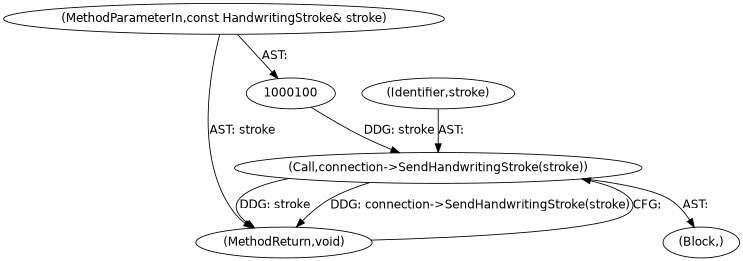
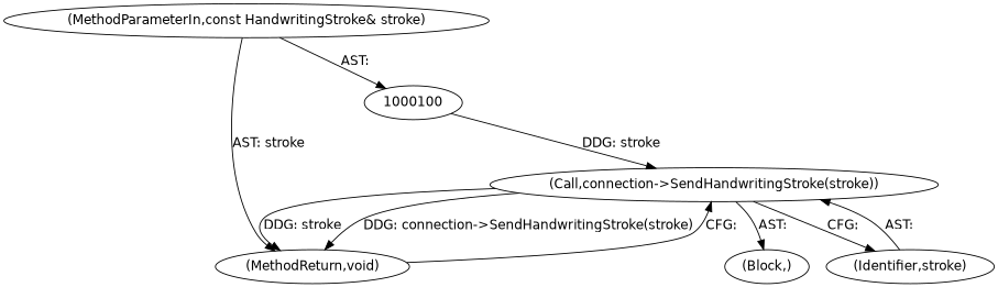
  digraph {
    fontname="DejaVu Sans"
    node [fontname="DejaVu Sans"]
    edge [fontname="DejaVu Sans"]
    n1 [label="(Call,connection->SendHandwritingStroke(stroke))"]
    n2 [label="(MethodReturn,void)"]
    n3 [label="(Block,)"]
    n4 [label="(Identifier,stroke)"]
    n5 [label="(MethodParameterIn,const HandwritingStroke& stroke)"]
    1000100
    n1 -> n2 [label="DDG: stroke"]
    n1 -> n2 [label="DDG: connection->SendHandwritingStroke(stroke)"]
    n1 -> n3 [label="AST: "]
+   n1 -> n4 [label="CFG: "]
    n2 -> n1 [label="CFG: "]
    n4 -> n1 [label="AST: "]
    n5 -> n2 [label="AST: stroke"]
    n5 -> 1000100 [label="AST: "]
    1000100 -> n1 [label="DDG: stroke"]
  }
